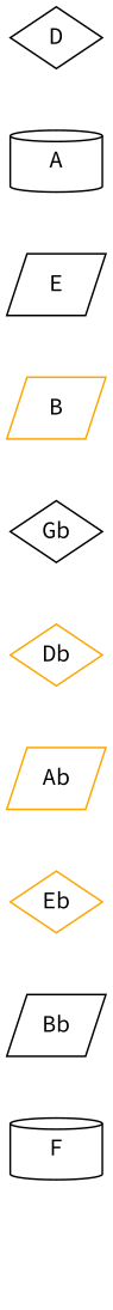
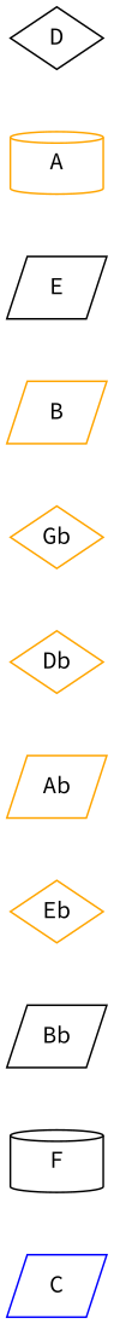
  graph {
    fontname="Source Code Pro"
    mindist=.1
    node [color=orange fontname="Source Code Pro" margin=0 shape=parallelogram]
    edge [fontname="Source Code Pro" style=invis]
    E [color=black]
    B
-   Gb [shape=diamond color=""]
+   Gb [shape=diamond]
    Db [shape=diamond]
    Ab
    Eb [shape=diamond]
    Bb [color=""]
    F [color=black shape=cylinder]
+   C [color=blue]
    D [shape=diamond color=""]
-   A [color=black shape=cylinder]
+   A [shape=cylinder]
    subgraph sub_1 {
      E
      B
      Gb
      Db
      Ab
      Eb
      Bb
      F
+     C
      D
      A
    }
    E -- B
    B -- Gb
    Gb -- Db
    Db -- Ab
    Ab -- Eb
    Eb -- Bb
    Bb -- F
+   F -- C
    D -- A
    A -- E
  }
